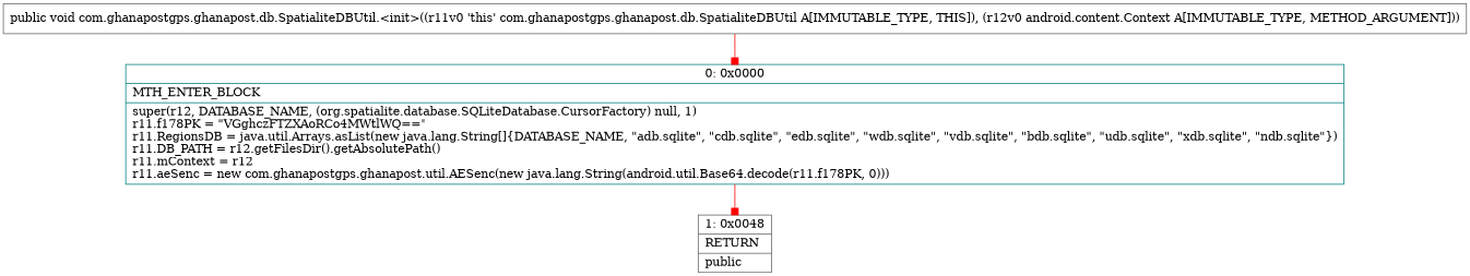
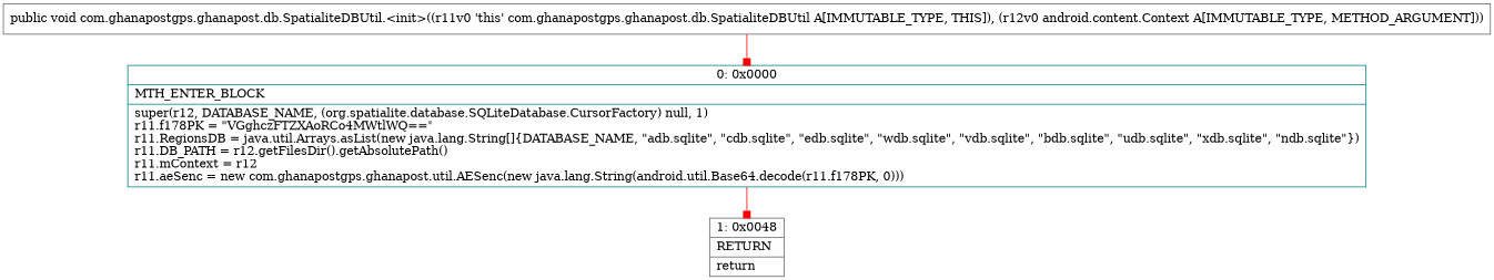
  digraph {
    node [shape=record color=gray40]
    edge [color=red arrowhead=box]
    n1 [label="{0\:\ 0x0000|MTH_ENTER_BLOCK\l|super(r12, DATABASE_NAME, (org.spatialite.database.SQLiteDatabase.CursorFactory) null, 1)\lr11.f178PK = \"VGghczFTZXAoRCo4MWtlWQ==\"\lr11.RegionsDB = java.util.Arrays.asList(new java.lang.String[]\{DATABASE_NAME, \"adb.sqlite\", \"cdb.sqlite\", \"edb.sqlite\", \"wdb.sqlite\", \"vdb.sqlite\", \"bdb.sqlite\", \"udb.sqlite\", \"xdb.sqlite\", \"ndb.sqlite\"\})\lr11.DB_PATH = r12.getFilesDir().getAbsolutePath()\lr11.mContext = r12\lr11.aeSenc = new com.ghanapostgps.ghanapost.util.AESenc(new java.lang.String(android.util.Base64.decode(r11.f178PK, 0)))\l}" color=teal]
-   n2 [label="{1\:\ 0x0048|RETURN\l|public\l}"]
+   n2 [label="{1\:\ 0x0048|RETURN\l|return\l}"]
    n3 [label="{public void com.ghanapostgps.ghanapost.db.SpatialiteDBUtil.\<init\>((r11v0 'this' com.ghanapostgps.ghanapost.db.SpatialiteDBUtil A[IMMUTABLE_TYPE, THIS]), (r12v0 android.content.Context A[IMMUTABLE_TYPE, METHOD_ARGUMENT])) }"]
    n1 -> n2
    n3 -> n1
  }
